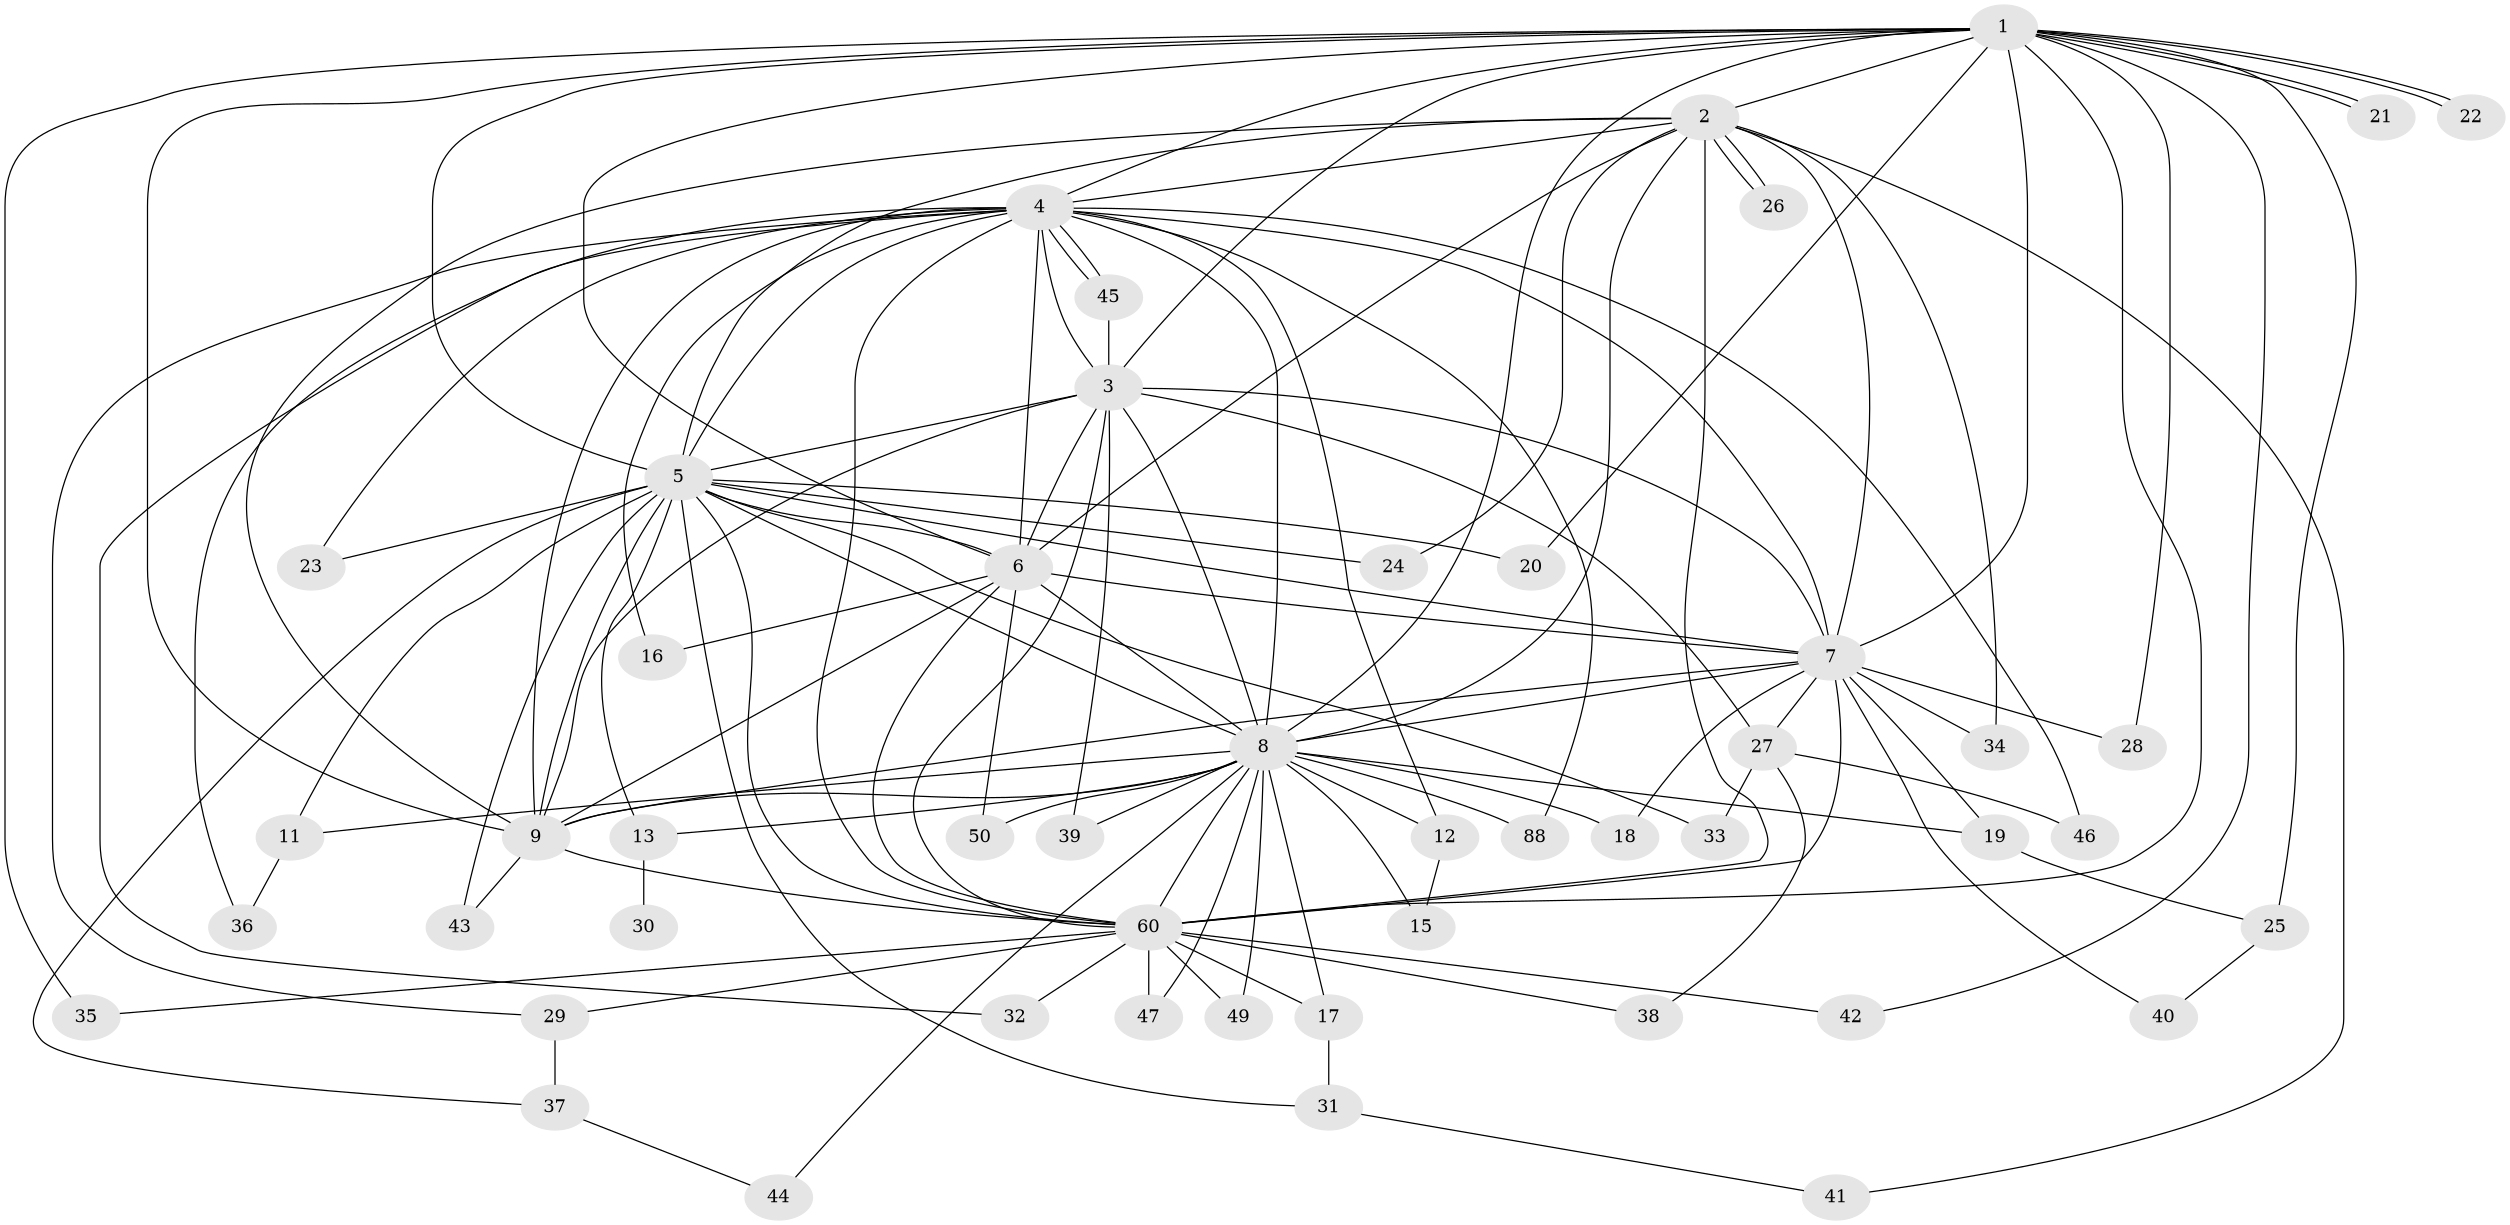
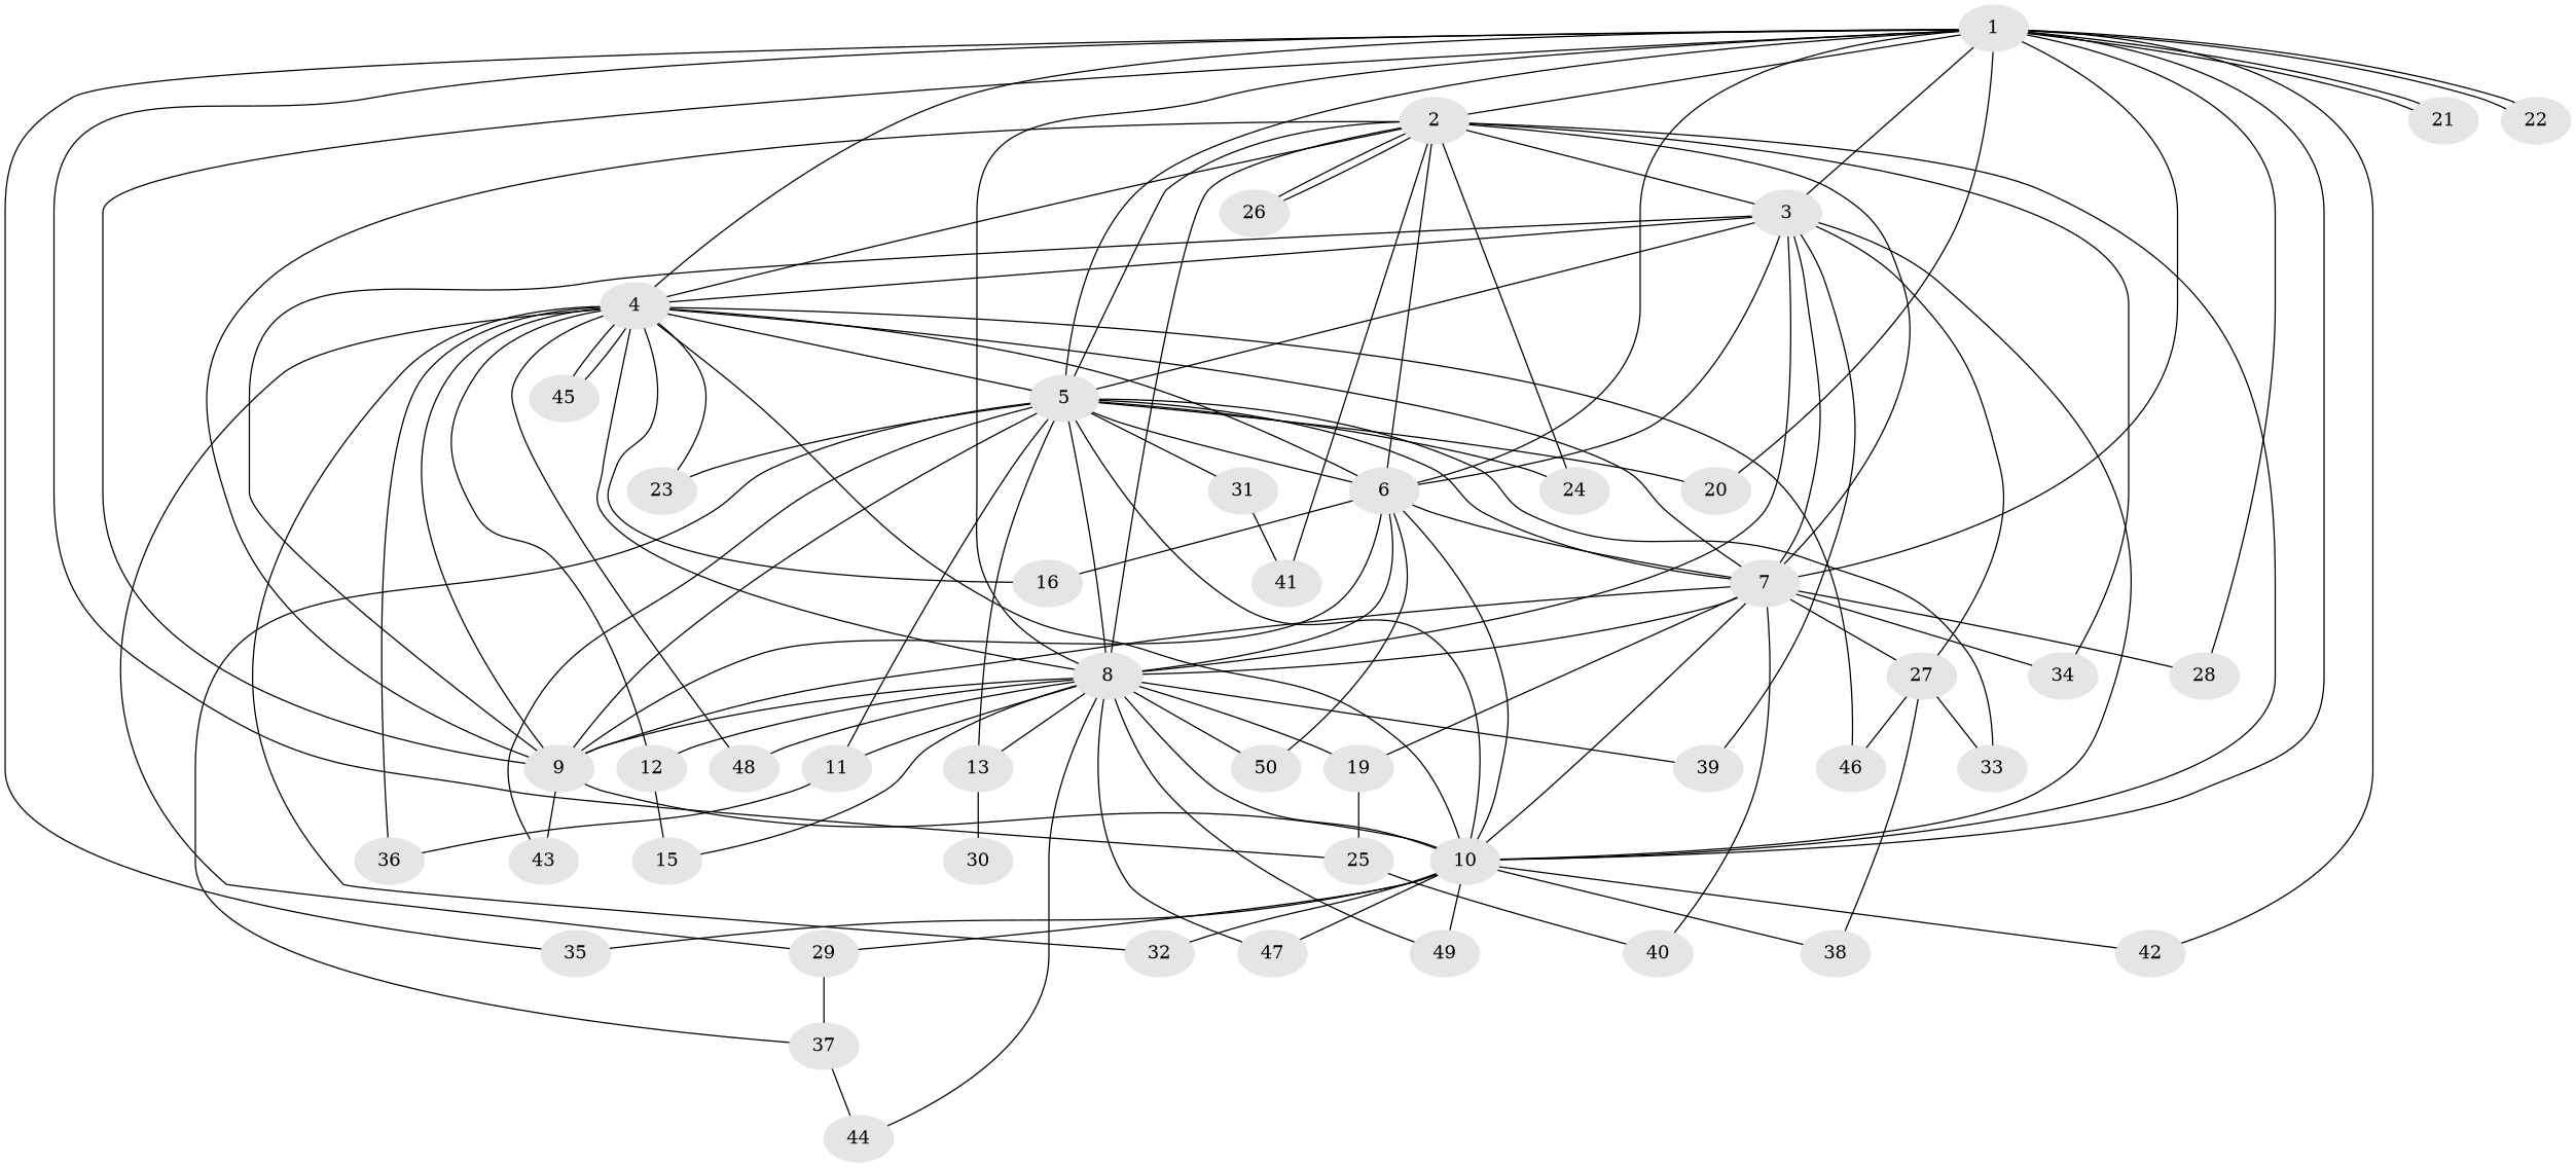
  graph {
    node [color=gray90 style=filled]
    1
    2
    3
    4
    5
    6
    7
    8
    9
-   10 [label=60]
+   10
    20
    21
    22
    25
    28
    35
    42
    24
    26
    34
    41
    27
    39
    12
    16
    23
    29
    32
    36
    45
    46
-   48 [label=88]
+   48
    11
    13
    31
    33
    37
    43
    50
-   18
    19
    40
    15
-   17
    44
    47
    49
    38
    30
    1 -- 2
    1 -- 3
    1 -- 4
    1 -- 5
    1 -- 6
    1 -- 7
    1 -- 8
    1 -- 9
    1 -- 10
    1 -- 20
    1 -- 21
    1 -- 21
    1 -- 22
    1 -- 22
    1 -- 25
    1 -- 28
    1 -- 35
    1 -- 42
-   45 -- 3
+   2 -- 3
    2 -- 4
    2 -- 5
    2 -- 6
    2 -- 7
    2 -- 8
    2 -- 9
    2 -- 10
    2 -- 24
    2 -- 26
    2 -- 26
    2 -- 34
    2 -- 41
    3 -- 4
    3 -- 5
    3 -- 6
    3 -- 7
    3 -- 8
    3 -- 9
    3 -- 10
    3 -- 27
    3 -- 39
    4 -- 5
    4 -- 6
    4 -- 7
    4 -- 8
    4 -- 9
    4 -- 10
    4 -- 12
    4 -- 16
    4 -- 23
    4 -- 29
    4 -- 32
    4 -- 36
    4 -- 45
    4 -- 45
    4 -- 46
    4 -- 48
    5 -- 6
    5 -- 7
    5 -- 8
    5 -- 9
    5 -- 10
    5 -- 20
    5 -- 24
    5 -- 23
    5 -- 11
    5 -- 13
    5 -- 31
    5 -- 33
    5 -- 37
    5 -- 43
    6 -- 7
    6 -- 8
    6 -- 9
    6 -- 10
    6 -- 16
    6 -- 50
    7 -- 8
    7 -- 9
    7 -- 10
    7 -- 28
    7 -- 34
    7 -- 27
-   7 -- 18
    7 -- 19
    7 -- 40
    8 -- 9
    8 -- 10
    8 -- 39
    8 -- 12
    8 -- 48
    8 -- 11
    8 -- 13
    8 -- 50
-   8 -- 18
    8 -- 19
    8 -- 15
-   8 -- 17
    8 -- 44
    8 -- 47
    8 -- 49
    9 -- 10
    9 -- 43
    10 -- 35
    10 -- 42
    10 -- 29
    10 -- 32
-   10 -- 17
    10 -- 47
    10 -- 49
    10 -- 38
    25 -- 40
    27 -- 46
    27 -- 33
    27 -- 38
    12 -- 15
    29 -- 37
    11 -- 36
    13 -- 30
    31 -- 41
    37 -- 44
    19 -- 25
-   17 -- 31
  }
